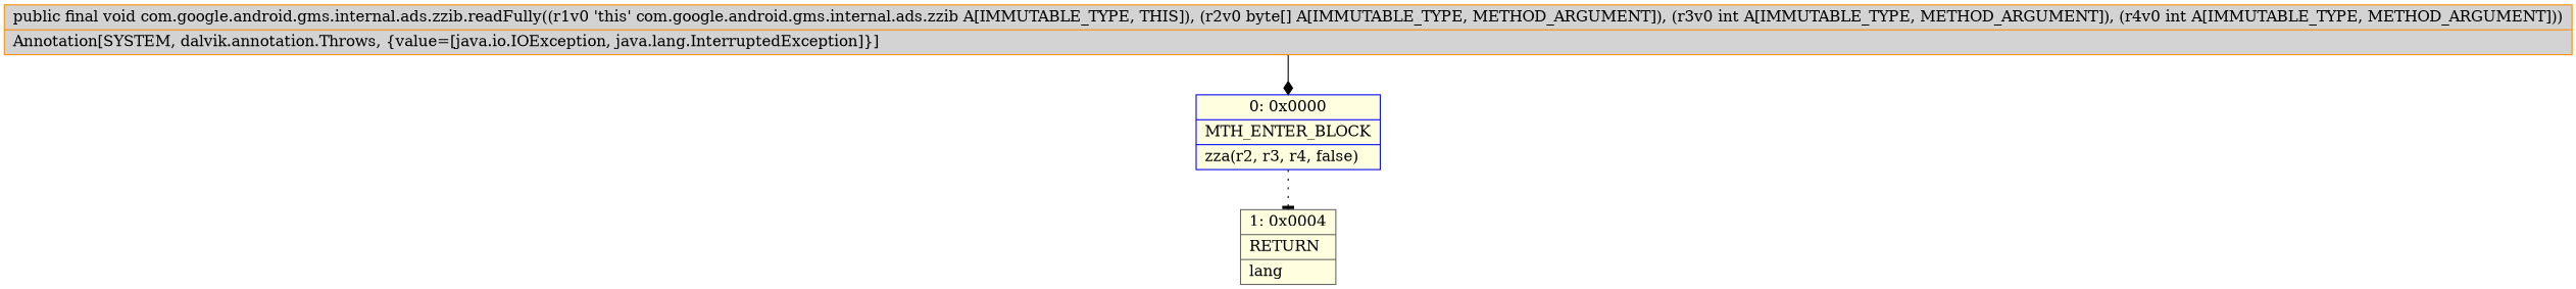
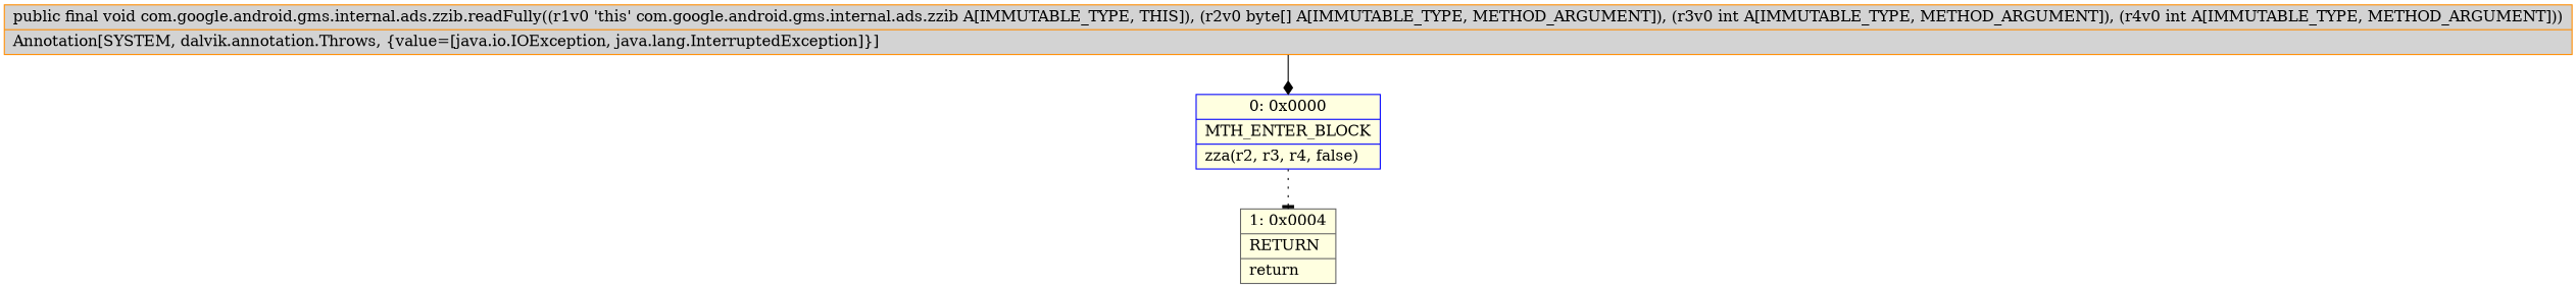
  digraph {
    node [shape=record style=filled fillcolor=lightyellow]
    n1 [label="{0\:\ 0x0000|MTH_ENTER_BLOCK\l|zza(r2, r3, r4, false)\l}" color=blue]
-   n2 [label="{1\:\ 0x0004|RETURN\l|lang\l}" color=gray40]
+   n2 [label="{1\:\ 0x0004|RETURN\l|return\l}" color=gray40]
    n3 [label="{public final void com.google.android.gms.internal.ads.zzib.readFully((r1v0 'this' com.google.android.gms.internal.ads.zzib A[IMMUTABLE_TYPE, THIS]), (r2v0 byte[] A[IMMUTABLE_TYPE, METHOD_ARGUMENT]), (r3v0 int A[IMMUTABLE_TYPE, METHOD_ARGUMENT]), (r4v0 int A[IMMUTABLE_TYPE, METHOD_ARGUMENT]))  | Annotation[SYSTEM, dalvik.annotation.Throws, \{value=[java.io.IOException, java.lang.InterruptedException]\}]\l}" fillcolor=lightgrey color=darkorange]
    n1 -> n2 [style=dotted arrowhead=tee]
    n3 -> n1 [style=solid arrowhead=diamond]
  }
